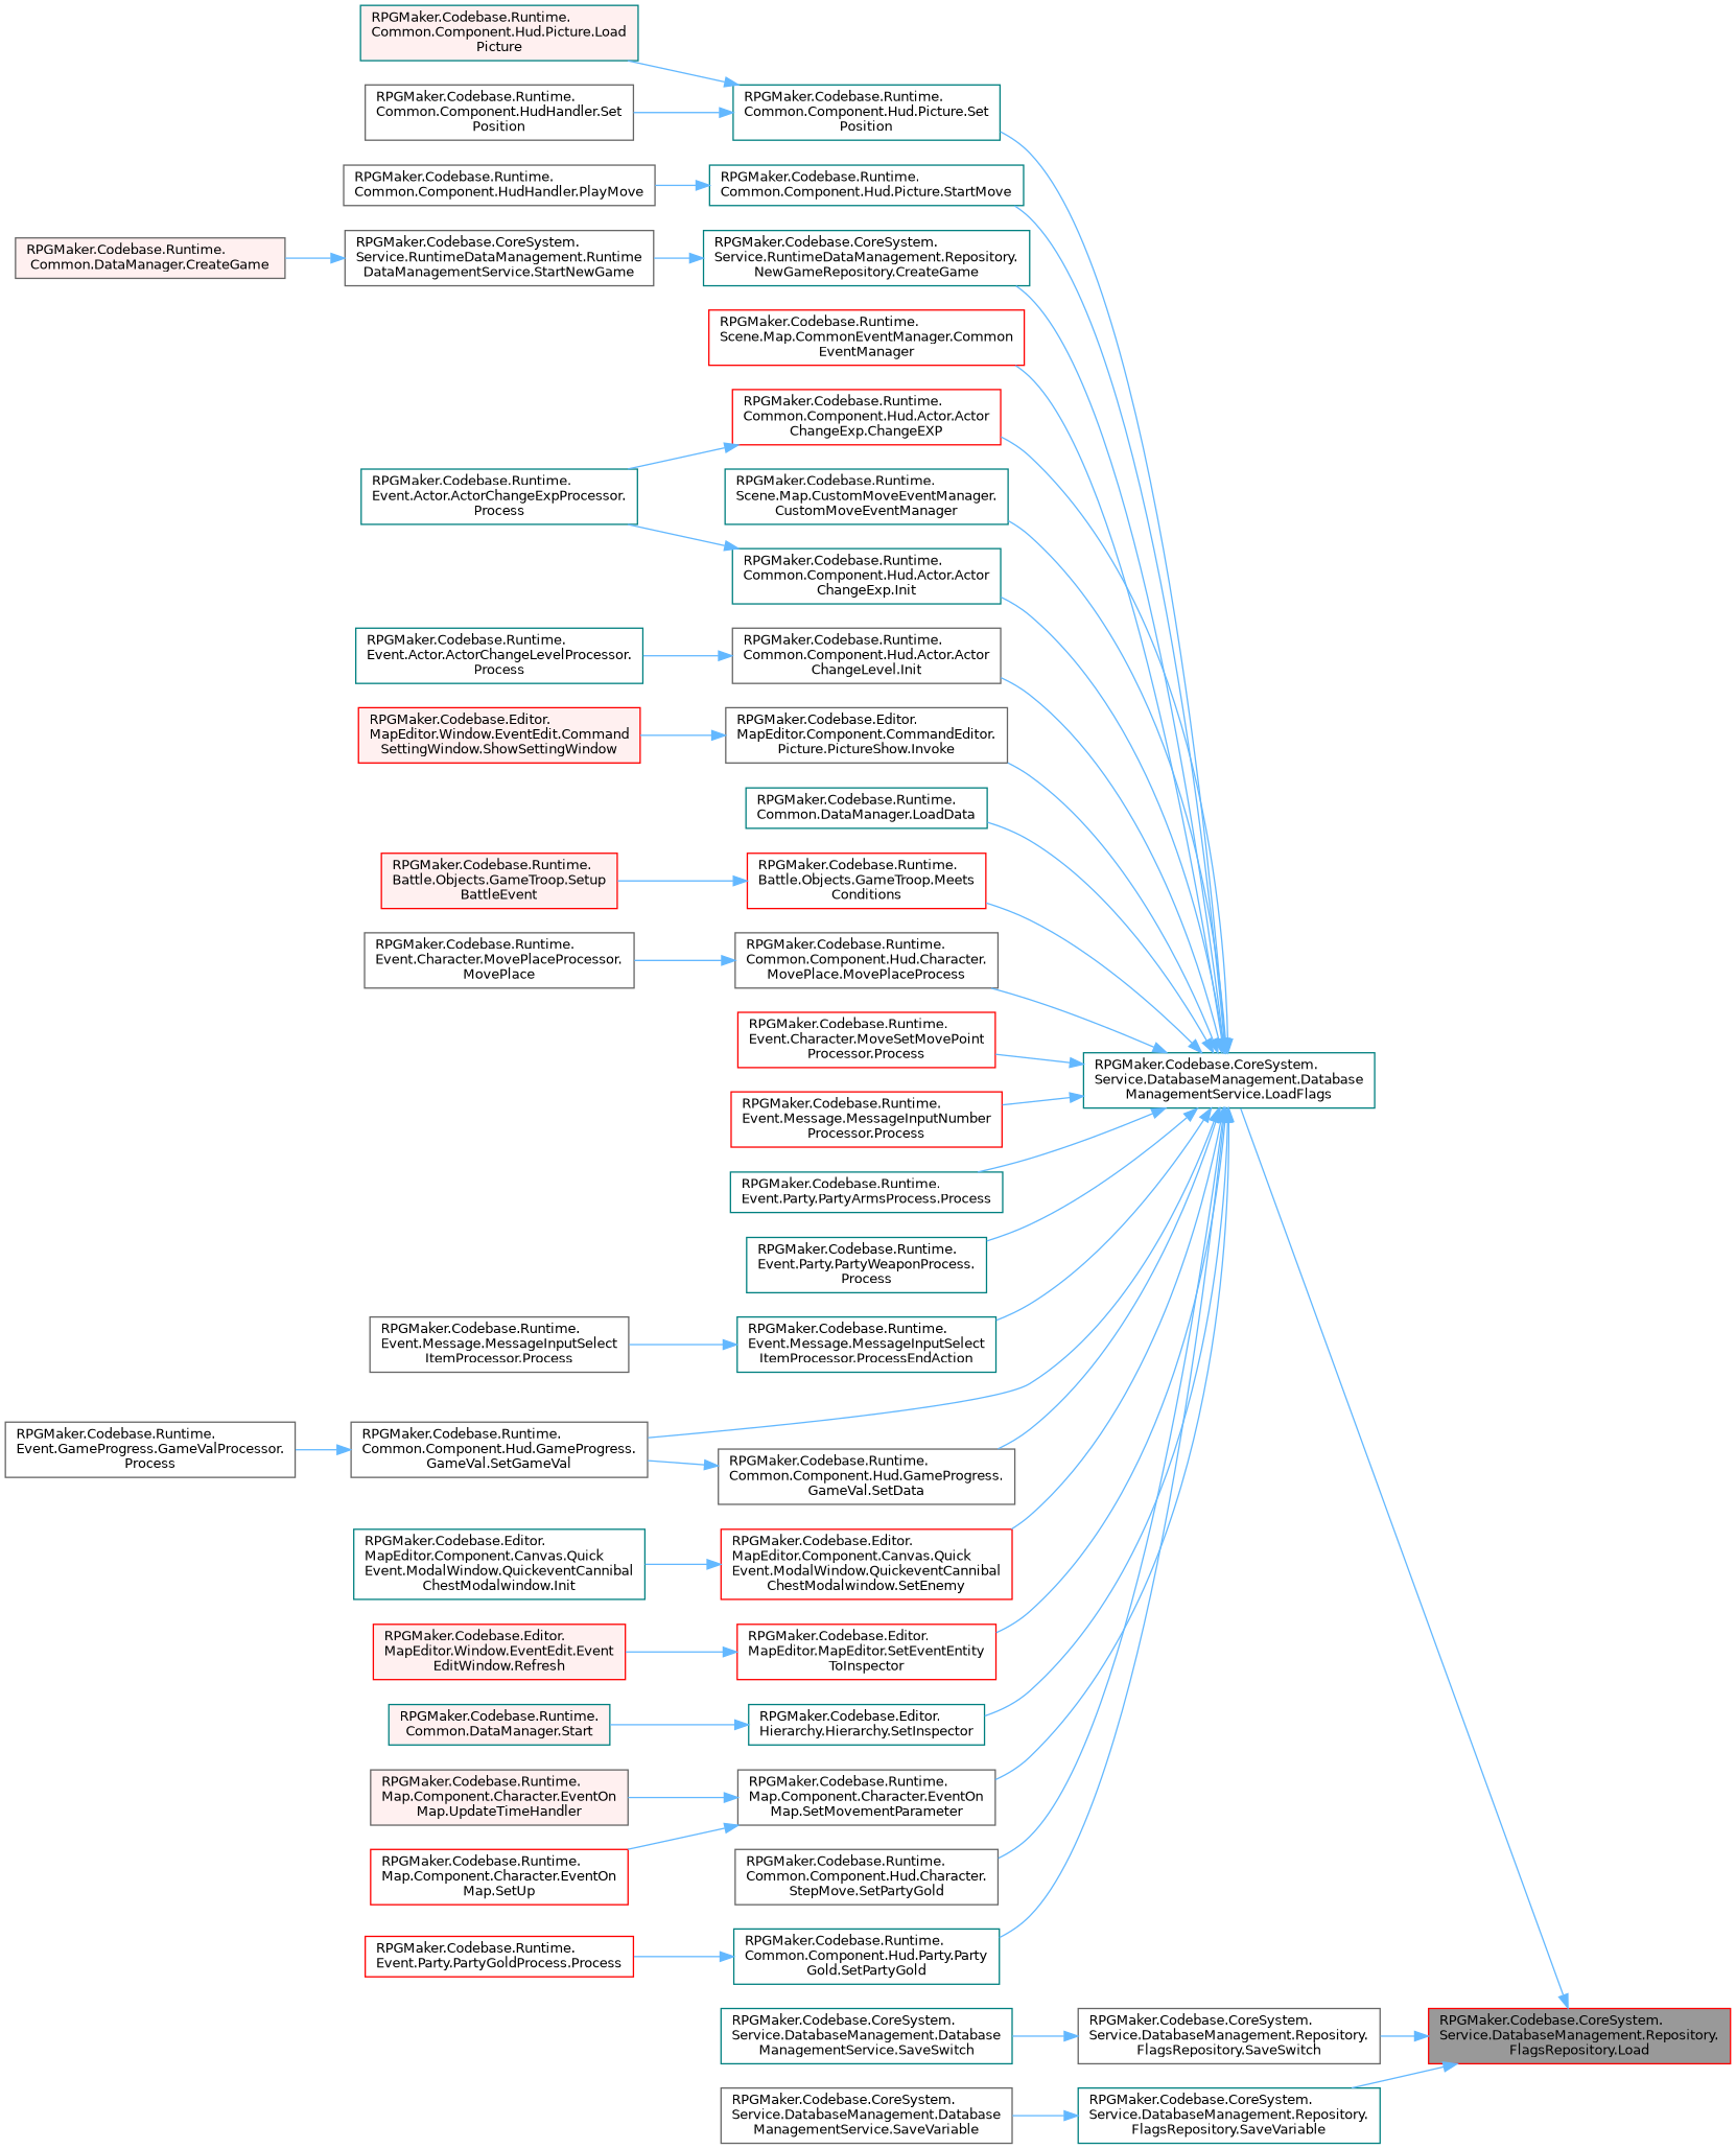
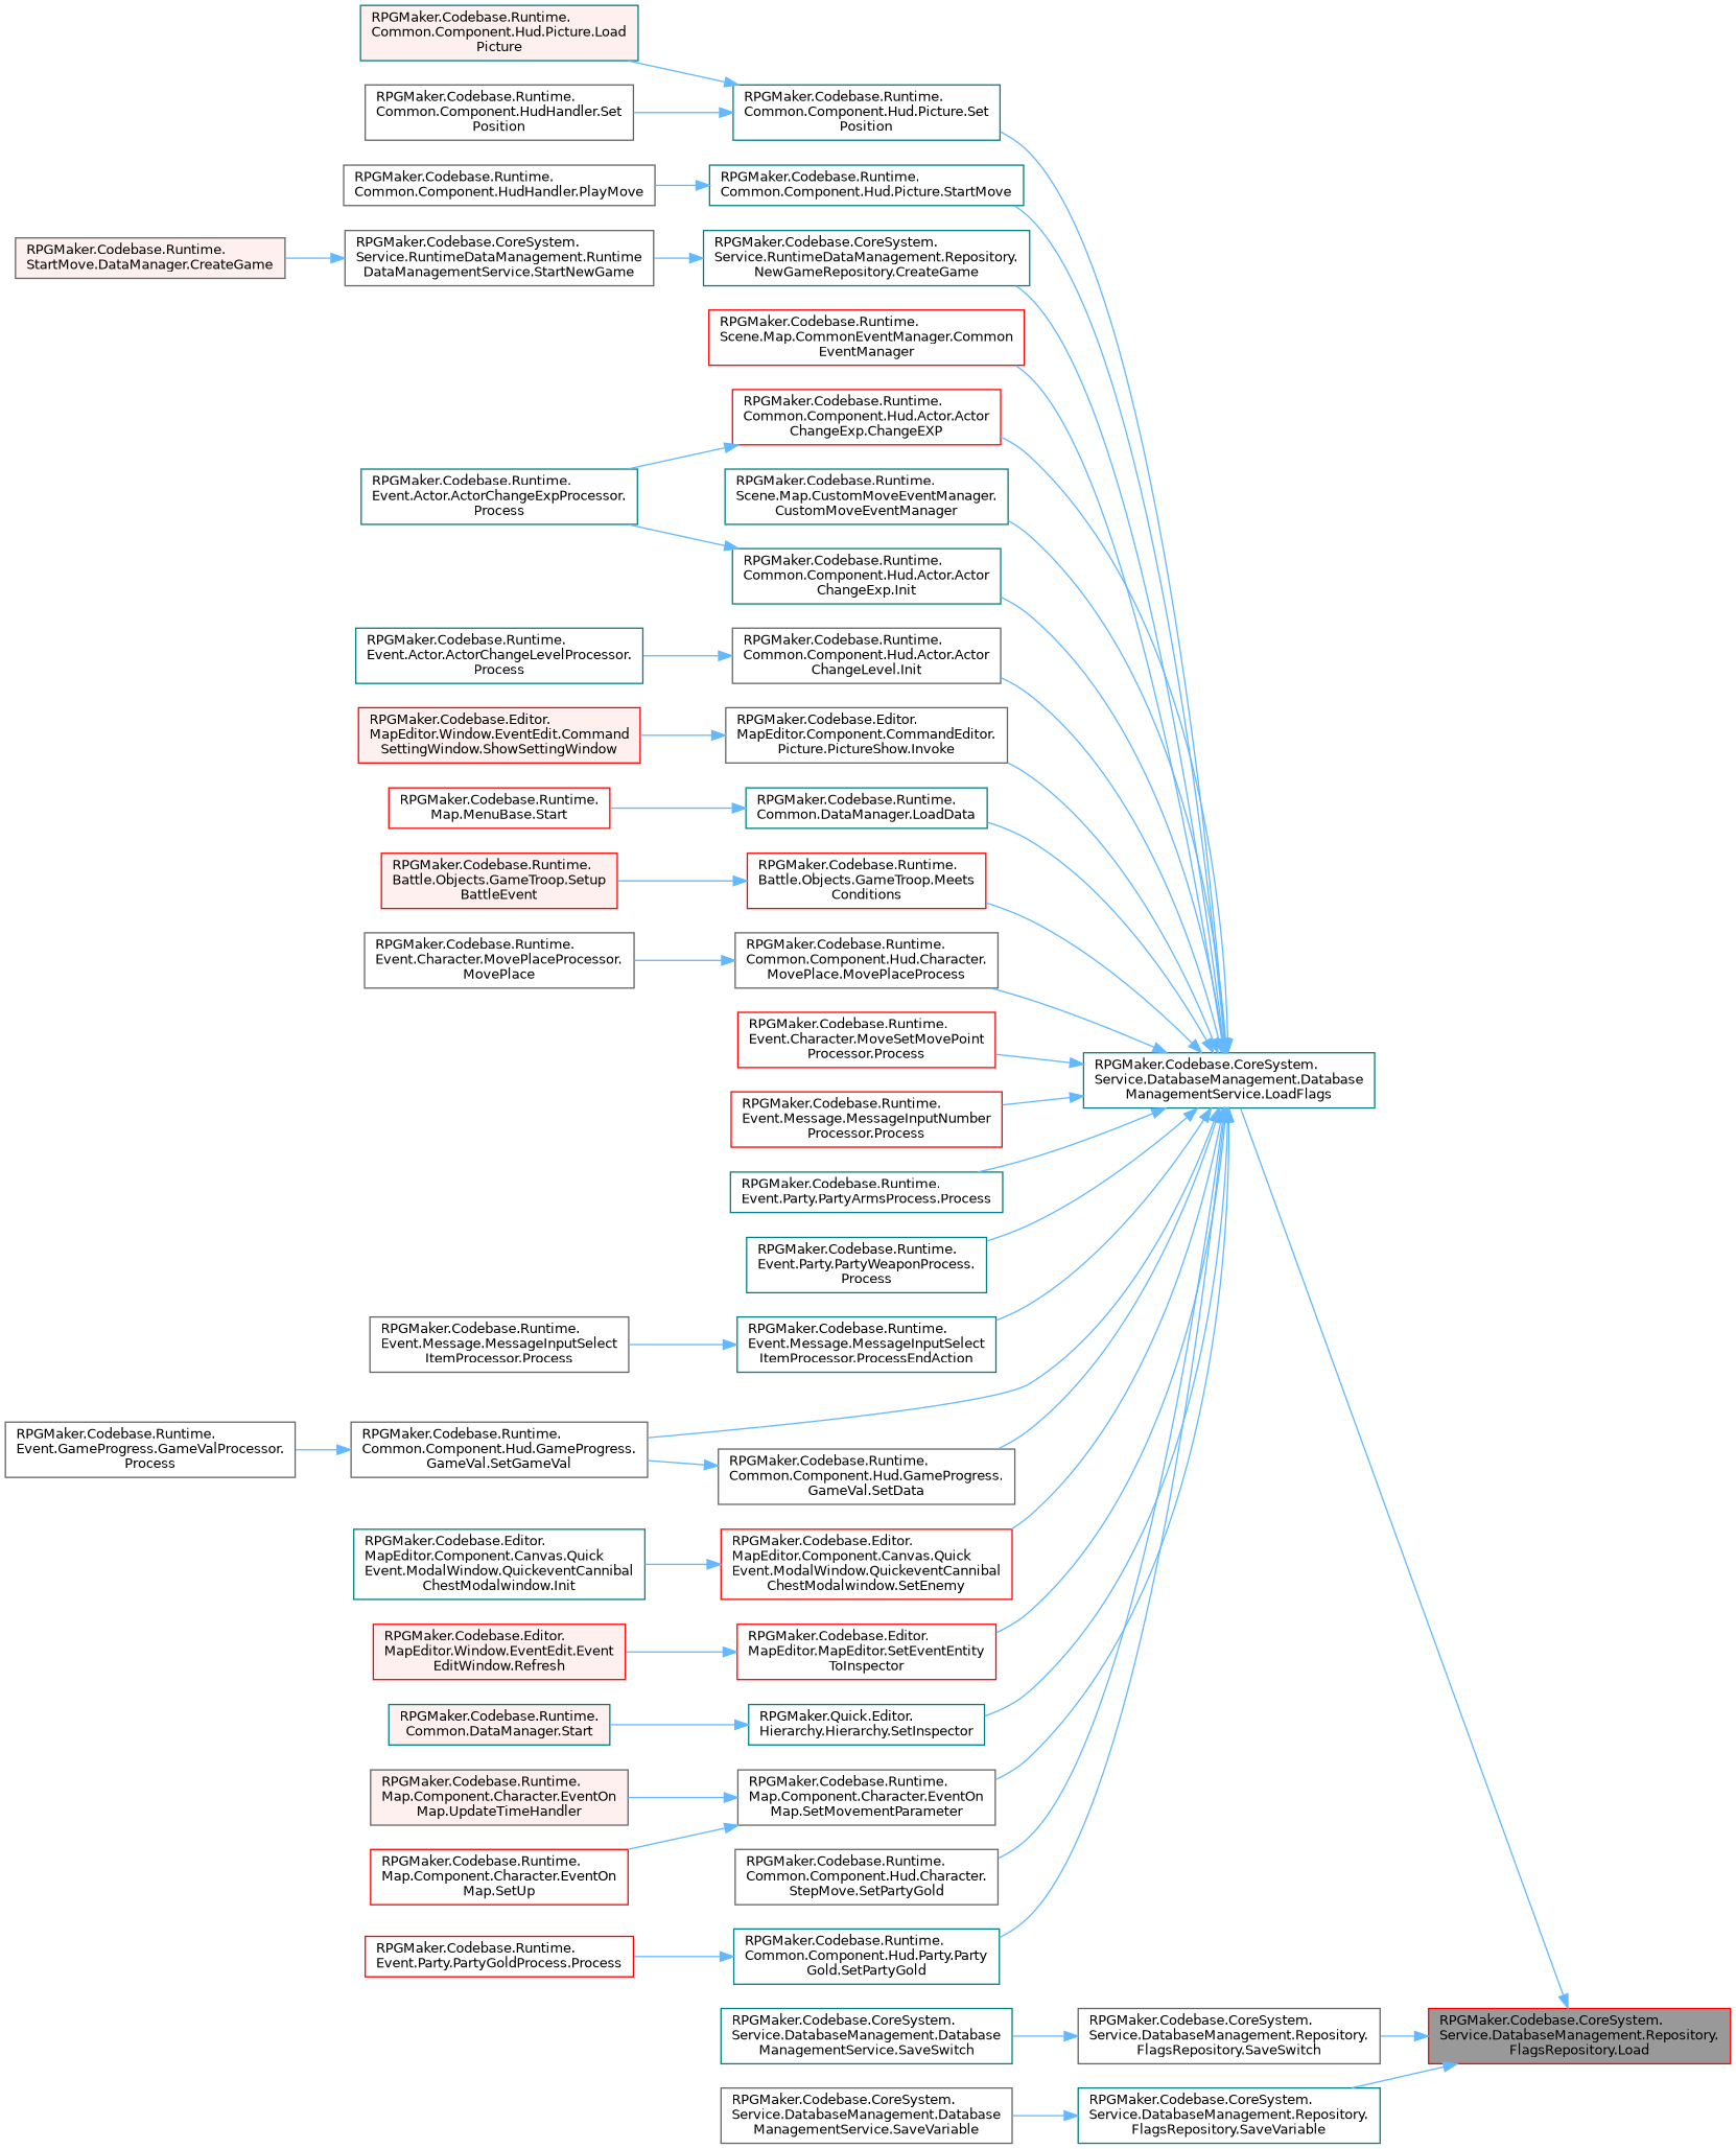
  digraph {
    rankdir=RL
    node [color=teal fillcolor=white fontname=Helvetica fontsize=10 shape=box style=filled]
    edge [color=steelblue1 dir=back fontname=Helvetica fontsize=10 labelfontname=Helvetica labelfontsize=10 style=solid]
    n1 [color=red fillcolor=grey60 fontcolor=black height=0.2 label="RPGMaker.Codebase.CoreSystem.\lService.DatabaseManagement.Repository.\lFlagsRepository.Load" width=0.4]
    n2 [height=0.2 label="RPGMaker.Codebase.CoreSystem.\lService.DatabaseManagement.Database\lManagementService.LoadFlags" width=0.4]
    n3 [color=gray40 height=0.2 label="RPGMaker.Codebase.CoreSystem.\lService.DatabaseManagement.Repository.\lFlagsRepository.SaveSwitch" width=0.4]
    n4 [height=0.2 label="RPGMaker.Codebase.CoreSystem.\lService.DatabaseManagement.Repository.\lFlagsRepository.SaveVariable" width=0.4]
    n5 [color=red height=0.2 label="RPGMaker.Codebase.Runtime.\lCommon.Component.Hud.Actor.Actor\lChangeExp.ChangeEXP" width=0.4]
    n6 [color=red height=0.2 label="RPGMaker.Codebase.Runtime.\lScene.Map.CommonEventManager.Common\lEventManager" width=0.4]
    n7 [height=0.2 label="RPGMaker.Codebase.CoreSystem.\lService.RuntimeDataManagement.Repository.\lNewGameRepository.CreateGame" width=0.4]
    n8 [height=0.2 label="RPGMaker.Codebase.Runtime.\lScene.Map.CustomMoveEventManager.\lCustomMoveEventManager" width=0.4]
    n9 [height=0.2 label="RPGMaker.Codebase.Runtime.\lCommon.Component.Hud.Actor.Actor\lChangeExp.Init" width=0.4]
    n10 [color=gray40 height=0.2 label="RPGMaker.Codebase.Runtime.\lCommon.Component.Hud.Actor.Actor\lChangeLevel.Init" width=0.4]
    n11 [color=gray40 height=0.2 label="RPGMaker.Codebase.Editor.\lMapEditor.Component.CommandEditor.\lPicture.PictureShow.Invoke" width=0.4]
    n12 [height=0.2 label="RPGMaker.Codebase.Runtime.\lCommon.DataManager.LoadData" width=0.4]
    n13 [color=red height=0.2 label="RPGMaker.Codebase.Runtime.\lBattle.Objects.GameTroop.Meets\lConditions" width=0.4]
    n14 [color=gray40 height=0.2 label="RPGMaker.Codebase.Runtime.\lCommon.Component.Hud.Character.\lMovePlace.MovePlaceProcess" width=0.4]
    n15 [color=red height=0.2 label="RPGMaker.Codebase.Runtime.\lEvent.Character.MoveSetMovePoint\lProcessor.Process" width=0.4]
    n16 [color=red height=0.2 label="RPGMaker.Codebase.Runtime.\lEvent.Message.MessageInputNumber\lProcessor.Process" width=0.4]
    n17 [height=0.2 label="RPGMaker.Codebase.Runtime.\lEvent.Party.PartyArmsProcess.Process" width=0.4]
    n18 [height=0.2 label="RPGMaker.Codebase.Runtime.\lEvent.Party.PartyWeaponProcess.\lProcess" width=0.4]
    n19 [height=0.2 label="RPGMaker.Codebase.Runtime.\lEvent.Message.MessageInputSelect\lItemProcessor.ProcessEndAction" width=0.4]
    n20 [color=gray40 height=0.2 label="RPGMaker.Codebase.Runtime.\lCommon.Component.Hud.GameProgress.\lGameVal.SetData" width=0.4]
    n21 [color=gray40 height=0.2 label="RPGMaker.Codebase.Runtime.\lCommon.Component.Hud.GameProgress.\lGameVal.SetGameVal" width=0.4]
    n22 [color=red height=0.2 label="RPGMaker.Codebase.Editor.\lMapEditor.Component.Canvas.Quick\lEvent.ModalWindow.QuickeventCannibal\lChestModalwindow.SetEnemy" width=0.4]
    n23 [color=red height=0.2 label="RPGMaker.Codebase.Editor.\lMapEditor.MapEditor.SetEventEntity\lToInspector" width=0.4]
-   n24 [height=0.2 label="RPGMaker.Codebase.Editor.\lHierarchy.Hierarchy.SetInspector" width=0.4]
+   n24 [height=0.2 label="RPGMaker.Quick.Editor.\lHierarchy.Hierarchy.SetInspector" width=0.4]
    n25 [color=gray40 height=0.2 label="RPGMaker.Codebase.Runtime.\lMap.Component.Character.EventOn\lMap.SetMovementParameter" width=0.4]
    n26 [color=gray40 height=0.2 label="RPGMaker.Codebase.Runtime.\lCommon.Component.Hud.Character.\lStepMove.SetPartyGold" width=0.4]
    n27 [height=0.2 label="RPGMaker.Codebase.Runtime.\lCommon.Component.Hud.Party.Party\lGold.SetPartyGold" width=0.4]
    n28 [height=0.2 label="RPGMaker.Codebase.Runtime.\lCommon.Component.Hud.Picture.Set\lPosition" width=0.4]
    n29 [height=0.2 label="RPGMaker.Codebase.Runtime.\lCommon.Component.Hud.Picture.StartMove" width=0.4]
    n30 [height=0.2 label="RPGMaker.Codebase.CoreSystem.\lService.DatabaseManagement.Database\lManagementService.SaveSwitch" width=0.4]
    n31 [color=gray40 height=0.2 label="RPGMaker.Codebase.CoreSystem.\lService.DatabaseManagement.Database\lManagementService.SaveVariable" width=0.4]
    n32 [height=0.2 label="RPGMaker.Codebase.Runtime.\lEvent.Actor.ActorChangeExpProcessor.\lProcess" width=0.4]
    n33 [color=gray40 height=0.2 label="RPGMaker.Codebase.CoreSystem.\lService.RuntimeDataManagement.Runtime\lDataManagementService.StartNewGame" width=0.4]
    n34 [height=0.2 label="RPGMaker.Codebase.Runtime.\lEvent.Actor.ActorChangeLevelProcessor.\lProcess" width=0.4]
    n35 [color=red fillcolor="#FFF0F0" height=0.2 label="RPGMaker.Codebase.Editor.\lMapEditor.Window.EventEdit.Command\lSettingWindow.ShowSettingWindow" width=0.4]
+   n36 [color=red height=0.2 label="RPGMaker.Codebase.Runtime.\lMap.MenuBase.Start" width=0.4]
    n37 [color=red fillcolor="#FFF0F0" height=0.2 label="RPGMaker.Codebase.Runtime.\lBattle.Objects.GameTroop.Setup\lBattleEvent" width=0.4]
    n38 [color=gray40 height=0.2 label="RPGMaker.Codebase.Runtime.\lEvent.Character.MovePlaceProcessor.\lMovePlace" width=0.4]
    n39 [color=gray40 height=0.2 label="RPGMaker.Codebase.Runtime.\lEvent.Message.MessageInputSelect\lItemProcessor.Process" width=0.4]
    n40 [color=gray40 height=0.2 label="RPGMaker.Codebase.Runtime.\lEvent.GameProgress.GameValProcessor.\lProcess" width=0.4]
    n41 [height=0.2 label="RPGMaker.Codebase.Editor.\lMapEditor.Component.Canvas.Quick\lEvent.ModalWindow.QuickeventCannibal\lChestModalwindow.Init" width=0.4]
    n42 [color=red fillcolor="#FFF0F0" height=0.2 label="RPGMaker.Codebase.Editor.\lMapEditor.Window.EventEdit.Event\lEditWindow.Refresh" width=0.4]
    n43 [fillcolor="#FFF0F0" height=0.2 label="RPGMaker.Codebase.Runtime.\lCommon.DataManager.Start" width=0.4]
    n44 [color=red height=0.2 label="RPGMaker.Codebase.Runtime.\lMap.Component.Character.EventOn\lMap.SetUp" width=0.4]
    n45 [color=gray40 fillcolor="#FFF0F0" height=0.2 label="RPGMaker.Codebase.Runtime.\lMap.Component.Character.EventOn\lMap.UpdateTimeHandler" width=0.4]
    n46 [color=red height=0.2 label="RPGMaker.Codebase.Runtime.\lEvent.Party.PartyGoldProcess.Process" width=0.4]
    n47 [fillcolor="#FFF0F0" height=0.2 label="RPGMaker.Codebase.Runtime.\lCommon.Component.Hud.Picture.Load\lPicture" width=0.4]
    n48 [color=gray40 height=0.2 label="RPGMaker.Codebase.Runtime.\lCommon.Component.HudHandler.Set\lPosition" width=0.4]
    n49 [color=gray40 height=0.2 label="RPGMaker.Codebase.Runtime.\lCommon.Component.HudHandler.PlayMove" width=0.4]
-   n50 [color=gray40 fillcolor="#FFF0F0" height=0.2 label="RPGMaker.Codebase.Runtime.\lCommon.DataManager.CreateGame" width=0.4]
+   n50 [color=gray40 fillcolor="#FFF0F0" height=0.2 label="RPGMaker.Codebase.Runtime.\lStartMove.DataManager.CreateGame" width=0.4]
    n1 -> n2
    n1 -> n3
    n1 -> n4
    n2 -> n5
    n2 -> n6
    n2 -> n7
    n2 -> n8
    n2 -> n9
    n2 -> n10
    n2 -> n11
    n2 -> n12
    n2 -> n13
    n2 -> n14
    n2 -> n15
    n2 -> n16
    n2 -> n17
    n2 -> n18
    n2 -> n19
    n2 -> n20
    n2 -> n21
    n2 -> n22
    n2 -> n23
    n2 -> n24
    n2 -> n25
    n2 -> n26
    n2 -> n27
    n2 -> n28
    n2 -> n29
    n3 -> n30
    n4 -> n31
    n5 -> n32
    n7 -> n33
    n9 -> n32
    n10 -> n34
    n11 -> n35
+   n12 -> n36
    n13 -> n37
    n14 -> n38
    n19 -> n39
    n20 -> n21
    n21 -> n40
    n22 -> n41
    n23 -> n42
    n24 -> n43
    n25 -> n44
    n25 -> n45
    n27 -> n46
    n28 -> n47
    n28 -> n48
    n29 -> n49
    n33 -> n50
  }
